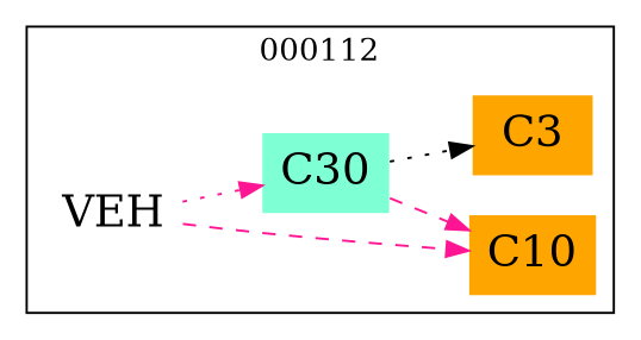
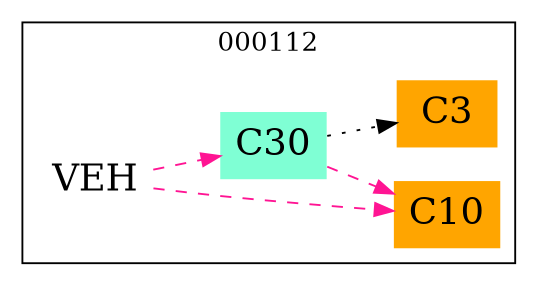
  strict digraph {
    rankdir=LR
    node [color=darkorange fillcolor=orange fontsize=20 shape=plaintext style=filled]
    edge [color=deeppink style=dashed]
    n1 [fillcolor=white label=VEH]
    n2 [label=C3]
    n3 [color=brown label=C10]
    n4 [color=deeppink fillcolor=aquamarine label=C30]
    subgraph cluster_1 {
      label=000112
      labeldoc=t
      n1
      n2
      n3
      n4
    }
    n1 -> n3
-   n1 -> n4 [style=dotted]
+   n1 -> n4
    n4 -> n2 [color=black style=dotted]
    n4 -> n3
  }
